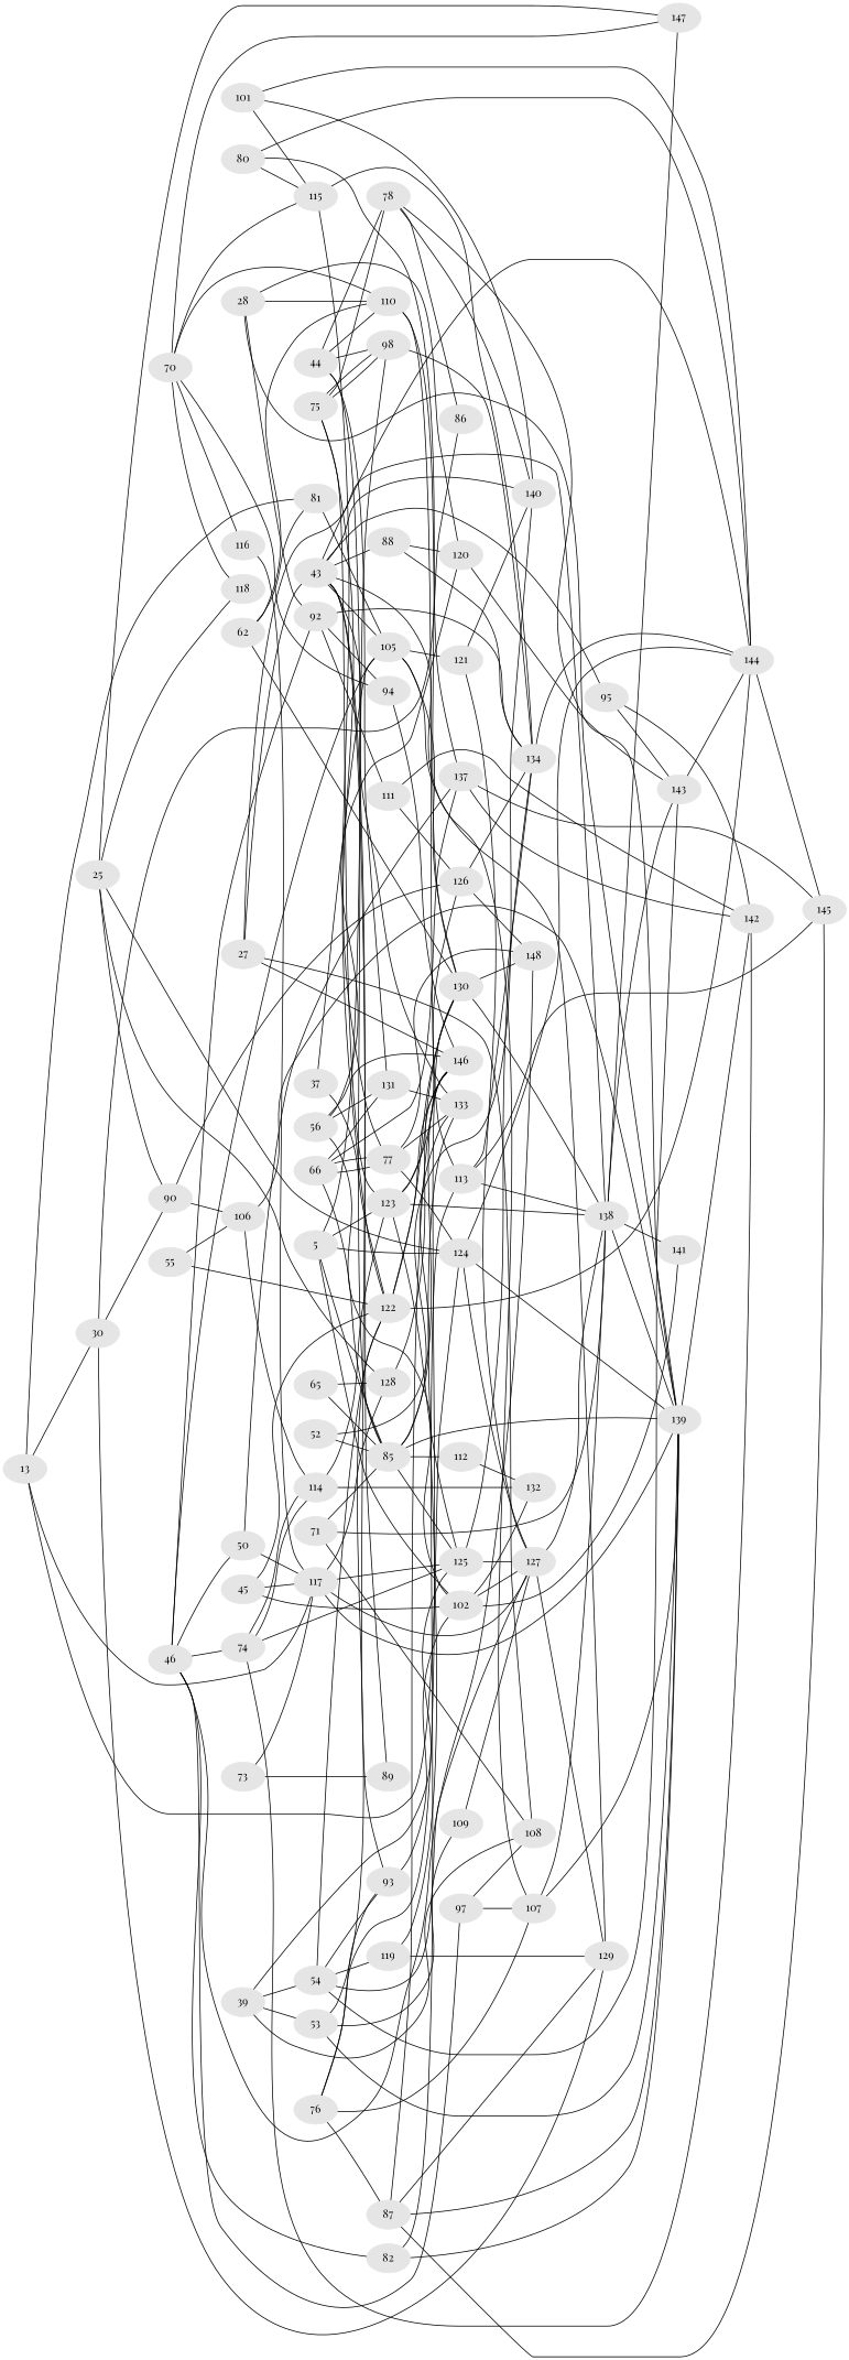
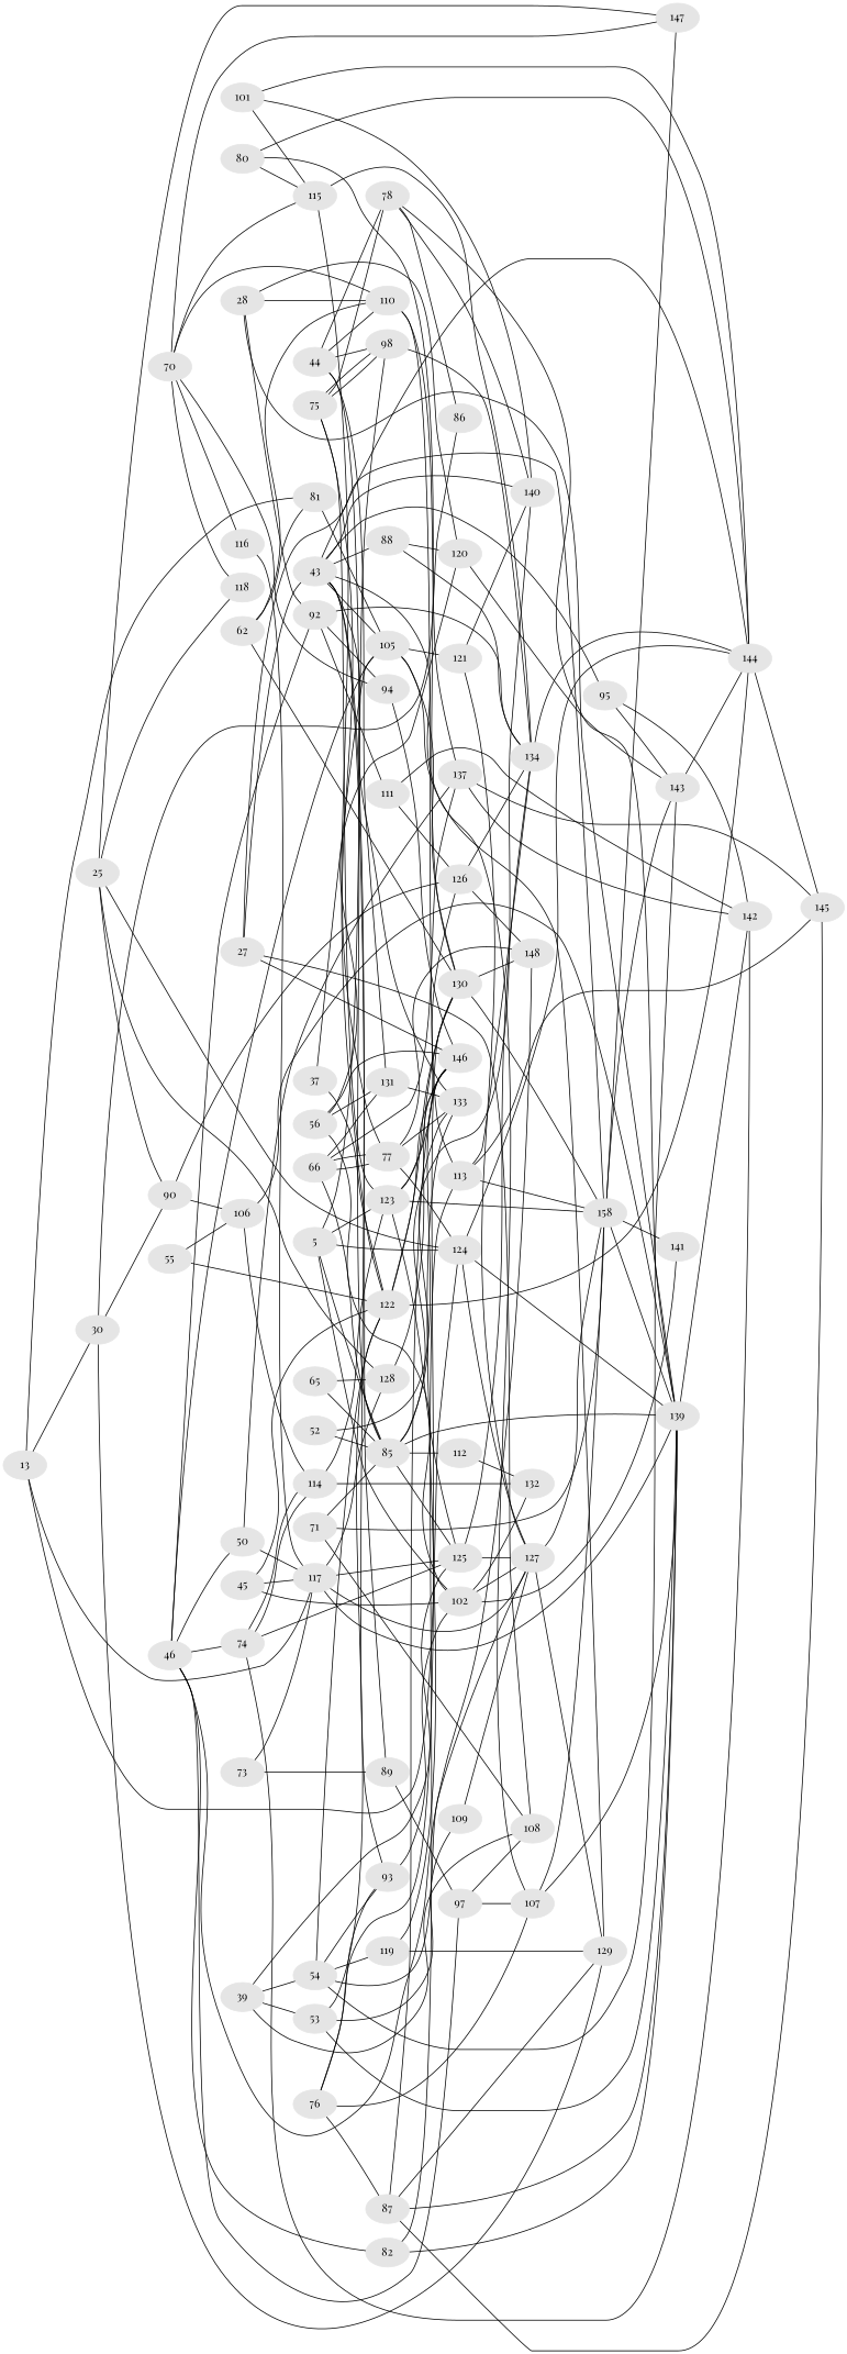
  graph {
    fontname="Playfair Display"
    rankdir=LR
    node [color=gray90 fontname="Playfair Display" style=filled]
    edge [fontname="Playfair Display"]
    85 [super="+59"]
    139 [super="+9+135"]
    125 [super="+91"]
    133
    140
    112
    5
    98 [super="+18"]
    102 [super="+16"]
    123 [super="+10+58+103"]
    124 [super="+8"]
    134 [super="+79"]
    127 [super="+68"]
    132
    141
-   138 [super="+43+96"]
+   138 [super="+43+96" label=158]
    146 [super="+104+136"]
    126
    144 [super="+63+84"]
    13
    30
    81
    117 [super="+100+57"]
    90
    86
    129 [super="+42"]
    105 [super="+7+99"]
    128
    25
    118
    147 [super="+23"]
    106
    130 [super="+31+72"]
    n34 [label=43 super="+15+4"]
    88
    89 [super="+20"]
    93
    95
    107 [super="+38"]
    27
    108
    143
    28
    92
    110 [super="+1+69"]
    120 [super="+33"]
    94
    111
    137 [super="+19"]
    113
    142
    121
    37
    122 [super="+83"]
    39
    53
    54 [super="+49"]
    109
    119
    97
    145 [super="+51"]
    78 [super="+29+34"]
    44
    131
    45
    46 [super="+3+26"]
    50
    74
    82
    148 [super="+61"]
    114
    52
    55
    56
    62 [super="+35"]
    65
    66 [super="+47"]
    77 [super="+64"]
    70
    115
    116
    71
    73
    75
    87 [super="+67"]
    76
    80 [super="+40"]
    101
    85 -- 139 [weight=2]
    85 -- 125 [weight=2]
    85 -- 133
    85 -- 140
    85 -- 112
    139 -- 142
    125 -- 134
    125 -- 127
    112 -- 132
    5 -- 85
    5 -- 98
    5 -- 102 [weight=2]
    5 -- 123
    5 -- 124
    98 -- 134
    102 -- 127
    102 -- 132
    102 -- 141
    123 -- 125
    123 -- 138 [weight=3]
    123 -- 146 [weight=3]
    123 -- 126
    124 -- 139
    124 -- 127
    124 -- 144 [weight=3]
    134 -- 144
    127 -- 138
    127 -- 129
    138 -- 139
    138 -- 141
    138 -- 147
    138 -- 143
    126 -- 134
    126 -- 148
    144 -- 145
    13 -- 124
    13 -- 30
    13 -- 81
    13 -- 117
    30 -- 90
    30 -- 86
    30 -- 129
    81 -- 105
    117 -- 139
    117 -- 125 [weight=2]
    117 -- 127
    117 -- 128
    90 -- 126
    90 -- 106
    105 -- 129
    105 -- 130 [weight=2]
    105 -- 121
    128 -- 130
    25 -- 124
    25 -- 90
    25 -- 128
    25 -- 118
    25 -- 147 [weight=2]
    106 -- 139
    106 -- 114
    130 -- 138
    130 -- 148
    n34 -- 133
    n34 -- 140
    n34 -- 144 [weight=2]
    n34 -- 105
    n34 -- 88
    n34 -- 89
    n34 -- 93
    n34 -- 95
    n34 -- 107
    88 -- 134
    88 -- 120
+   89 -- 97
    93 -- 102
    95 -- 143
    95 -- 142
    107 -- 139
    107 -- 138
    27 -- 138
    27 -- 146 [weight=3]
    27 -- n34
    27 -- 108
    143 -- 144
    28 -- 139
    28 -- 92
    28 -- 110
    28 -- 120 [weight=2]
    92 -- 134
    92 -- 94
    92 -- 111
    110 -- 137
    110 -- 113
    120 -- 143
    94 -- 146
    111 -- 126
    111 -- 142
    137 -- 142
    137 -- 145
    113 -- 134
    113 -- 138
    113 -- 145
    121 -- 140
    121 -- 127
    37 -- 105
    37 -- 122
    122 -- 146
    122 -- 144 [weight=2]
    122 -- 130
    39 -- 125
    39 -- 108
    39 -- 53
    39 -- 54
    53 -- 139
    53 -- 122
    53 -- 109
    54 -- 127 [weight=2]
    54 -- 93
    54 -- 143
    54 -- 122
    54 -- 119
    109 -- 127
    119 -- 133
    119 -- 129
    97 -- 107 [weight=2]
    97 -- 108
    78 -- 139
    78 -- 140
    78 -- 86
    44 -- 85
    44 -- 98
    44 -- 110
    44 -- 78
    44 -- 131
    131 -- 133
    45 -- 102
    45 -- 117
    45 -- 122
    46 -- 105
    46 -- 92
    46 -- 97
    46 -- 50
    46 -- 74
    46 -- 82
    46 -- 148 [weight=2]
    50 -- 117
    50 -- 137
    74 -- 125
    74 -- 142
    74 -- 114
    74 -- 114
    82 -- 139
    82 -- 113
    114 -- 123
    114 -- 132
    52 -- 85
    52 -- 146
    55 -- 106
    55 -- 122
    56 -- 102
    56 -- 146
    56 -- 120
    56 -- 131
    62 -- 81 [weight=2]
    62 -- 130
    62 -- 110 [weight=2]
    65 -- 85
    65 -- 128
    66 -- 85
    66 -- 137
    66 -- 131
    66 -- 77
    66 -- 77
    77 -- 133
    77 -- 124
    77 -- 148
    70 -- 118
    70 -- 147
    70 -- 110
    70 -- 94
    70 -- 115
    70 -- 116
    115 -- 134
    115 -- 122
    116 -- 117
    71 -- 85
    71 -- 138
    71 -- 108
    73 -- 117
    73 -- 89
    75 -- 98
    75 -- 98
    75 -- 123
    75 -- 78
    75 -- 77
    87 -- 139
    87 -- 146
    87 -- 129
    87 -- 145
    76 -- 130
    76 -- 93
    76 -- 107
    76 -- 87
    80 -- 144
    80 -- 130
    80 -- 115
    101 -- 140
    101 -- 144
    101 -- 115
  }
